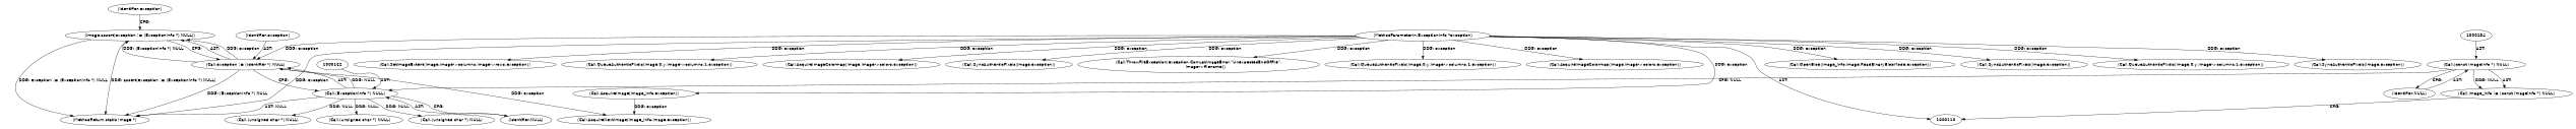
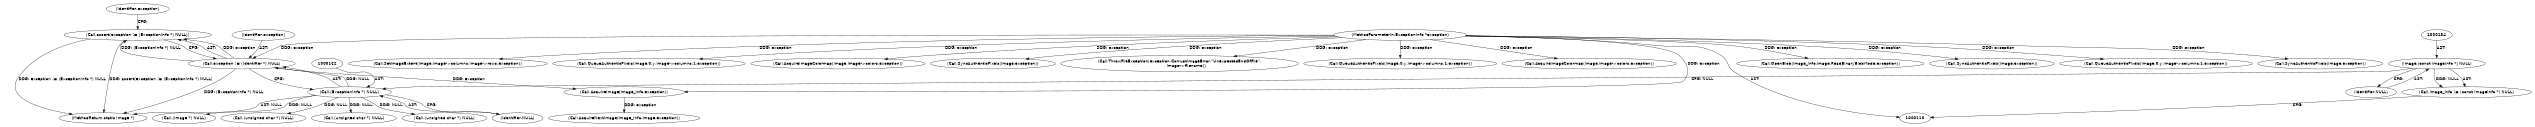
  digraph {
    fontname="DejaVu Sans"
    node [fontname="DejaVu Sans"]
    edge [fontname="DejaVu Sans"]
-   n1 [label="(Image,assert(exception != (ExceptionInfo *) NULL))"]
+   n1 [label="(Call,assert(exception != (ExceptionInfo *) NULL))"]
    n2 [label="(Call,exception != (Identifier *) NULL)"]
    n3 [label="(MethodReturn,static Image *)"]
    n4 [label="(Call,(ExceptionInfo *) NULL)"]
    n5 [label="(Call,AcquireImage(image_info,exception))"]
+   n6 [label="(Call,(Image *) NULL)"]
    n7 [label="(Call,(unsigned char *) NULL)"]
    n8 [label="(Call,(unsigned char *) NULL)"]
    n9 [label="(Call,(unsigned char *) NULL)"]
    n10 [label="(Identifier,NULL)"]
    n11 [label="(Call,AcquireNextImage(image_info,image,exception))"]
    n12 [label="(MethodParameterIn,ExceptionInfo *exception)"]
    n13 [label="(Call,OpenBlob(image_info,image,ReadBinaryBlobMode,exception))"]
    n14 [label="(Call,SyncAuthenticPixels(image,exception))"]
    n15 [label="(Call,QueueAuthenticPixels(image,0,y,image->columns,1,exception))"]
    n16 [label="(Call,SyncAuthenticPixels(image,exception))"]
    n17 [label="(Call,SetImageExtent(image,image->columns,image->rows,exception))"]
    n18 [label="(Call,QueueAuthenticPixels(image,0,y,image->columns,1,exception))"]
    n19 [label="(Call,AcquireImageColormap(image,image->colors,exception))"]
    n20 [label="(Call,SyncAuthenticPixels(image,exception))"]
    n21 [label="(Call,ThrowFileException(exception,CorruptImageError,\"UnexpectedEndOfFile\",\n          image->filename))"]
    n22 [label="(Call,QueueAuthenticPixels(image,0,y,image->columns,1,exception))"]
    n23 [label="(Call,AcquireImageColormap(image,image->colors,exception))"]
    1000110
-   n25 [label="(Call,(const ImageInfo *) NULL)"]
+   n25 [label="(Image,(const ImageInfo *) NULL)"]
    n26 [label="(Call,image_info != (const ImageInfo *) NULL)"]
    n27 [label="(Identifier,NULL)"]
    n28 [label="(Identifier,exception)"]
    n29 [label="(Identifier,exception)"]
    1000162
    n31 [label=1000134]
    n1 -> n2 [label="CFG: "]
    n1 -> n3 [label="DDG: exception != (ExceptionInfo *) NULL"]
    n1 -> n3 [label="DDG: assert(exception != (ExceptionInfo *) NULL)"]
    n2 -> n1 [label="AST: "]
    n2 -> n1 [label="DDG: exception"]
    n2 -> n1 [label="DDG: (ExceptionInfo *) NULL"]
    n2 -> n3 [label="DDG: (ExceptionInfo *) NULL"]
    n2 -> n4 [label="CFG: "]
-   n2 -> n11 [label="DDG: exception"]
+   n2 -> n5 [label="DDG: exception"]
    n4 -> n2 [label="AST: "]
    n4 -> n2 [label="DDG: NULL"]
    n4 -> n3 [label="AST: NULL"]
+   n4 -> n6 [label="DDG: NULL"]
    n4 -> n7 [label="DDG: NULL"]
    n4 -> n8 [label="DDG: NULL"]
    n4 -> n9 [label="DDG: NULL"]
    n4 -> n10 [label="CFG: "]
    n5 -> n11 [label="DDG: exception"]
    n10 -> n4 [label="AST: "]
    n12 -> n2 [label="DDG: exception"]
-   n12 -> n3 [label="DDG: exception"]
    n12 -> n5 [label="DDG: exception"]
    n12 -> n13 [label="DDG: exception"]
    n12 -> n14 [label="DDG: exception"]
    n12 -> n15 [label="DDG: exception"]
    n12 -> n16 [label="DDG: exception"]
    n12 -> n17 [label="DDG: exception"]
    n12 -> n18 [label="DDG: exception"]
    n12 -> n19 [label="DDG: exception"]
    n12 -> n20 [label="DDG: exception"]
    n12 -> n21 [label="DDG: exception"]
    n12 -> n22 [label="DDG: exception"]
    n12 -> n23 [label="DDG: exception"]
    n12 -> 1000110 [label="AST: "]
    n25 -> n4 [label="CFG: NULL"]
    n25 -> n26 [label="AST: "]
    n25 -> n26 [label="DDG: NULL"]
    n25 -> n27 [label="CFG: "]
    n26 -> 1000110 [label="CFG: "]
    n27 -> n25 [label="AST: "]
    n28 -> n2 [label="AST: "]
    n29 -> n1 [label="CFG: "]
    1000162 -> n4 [label="AST: "]
    n31 -> n25 [label="AST: "]
  }
